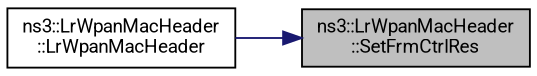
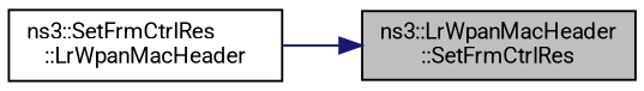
  digraph {
    rankdir=RL
    fontname=Roboto
    node [color=black fontname=Roboto fontsize=10 shape=record style=filled]
    n1 [fillcolor=grey75 fontcolor=black height=0.2 label="ns3::LrWpanMacHeader\l::SetFrmCtrlRes" width=0.4]
-   n2 [fillcolor=white height=0.2 label="ns3::LrWpanMacHeader\l::LrWpanMacHeader" width=0.4]
+   n2 [fillcolor=white height=0.2 label="ns3::SetFrmCtrlRes\l::LrWpanMacHeader" width=0.4]
    n1 -> n2 [color=midnightblue dir=back fontname=Roboto fontsize=10 labelfontname=Helvetica labelfontsize=10 style=solid]
  }
